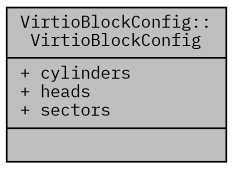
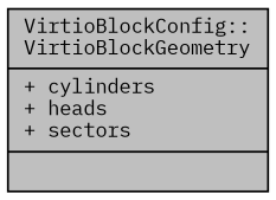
  digraph {
    fontname="IBM Plex Mono"
-   n1 [color=black fillcolor=grey75 fontcolor=black fontname="IBM Plex Mono" fontsize=10 height=0.2 label="{VirtioBlockConfig::\lVirtioBlockConfig\n|+ cylinders\l+ heads\l+ sectors\l|}" shape=record style=filled width=0.4]
+   n1 [color=black fillcolor=grey75 fontcolor=black fontname="IBM Plex Mono" fontsize=10 height=0.2 label="{VirtioBlockConfig::\lVirtioBlockGeometry\n|+ cylinders\l+ heads\l+ sectors\l|}" shape=record style=filled width=0.4]
  }
